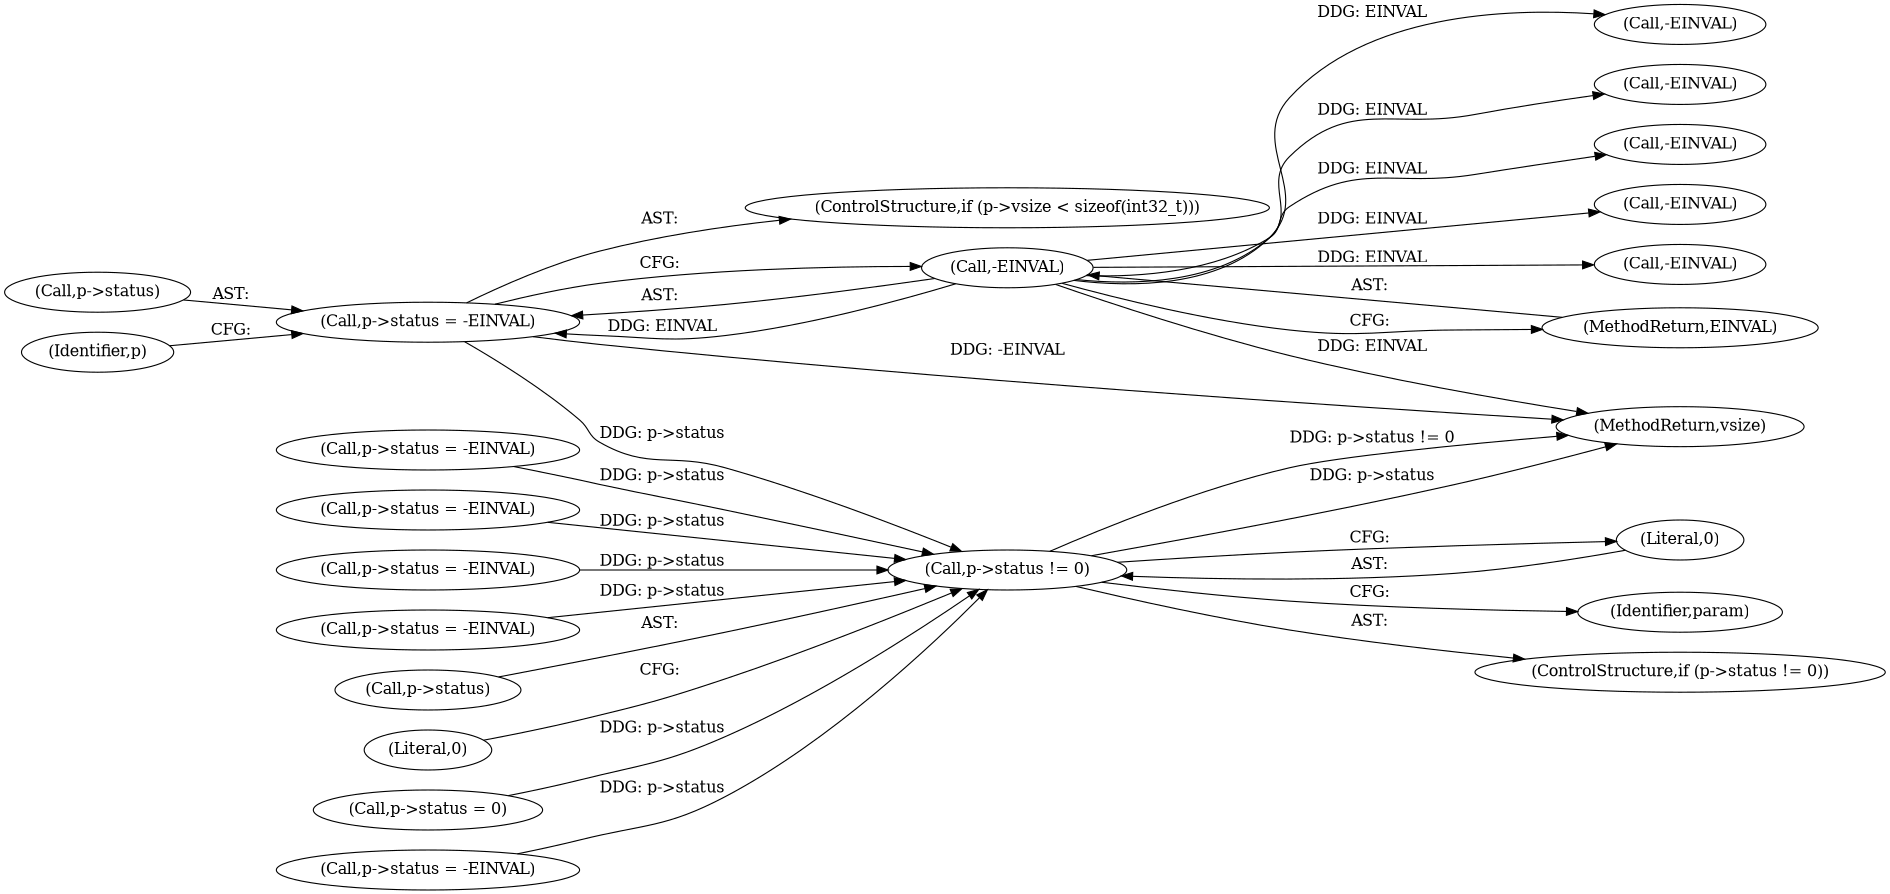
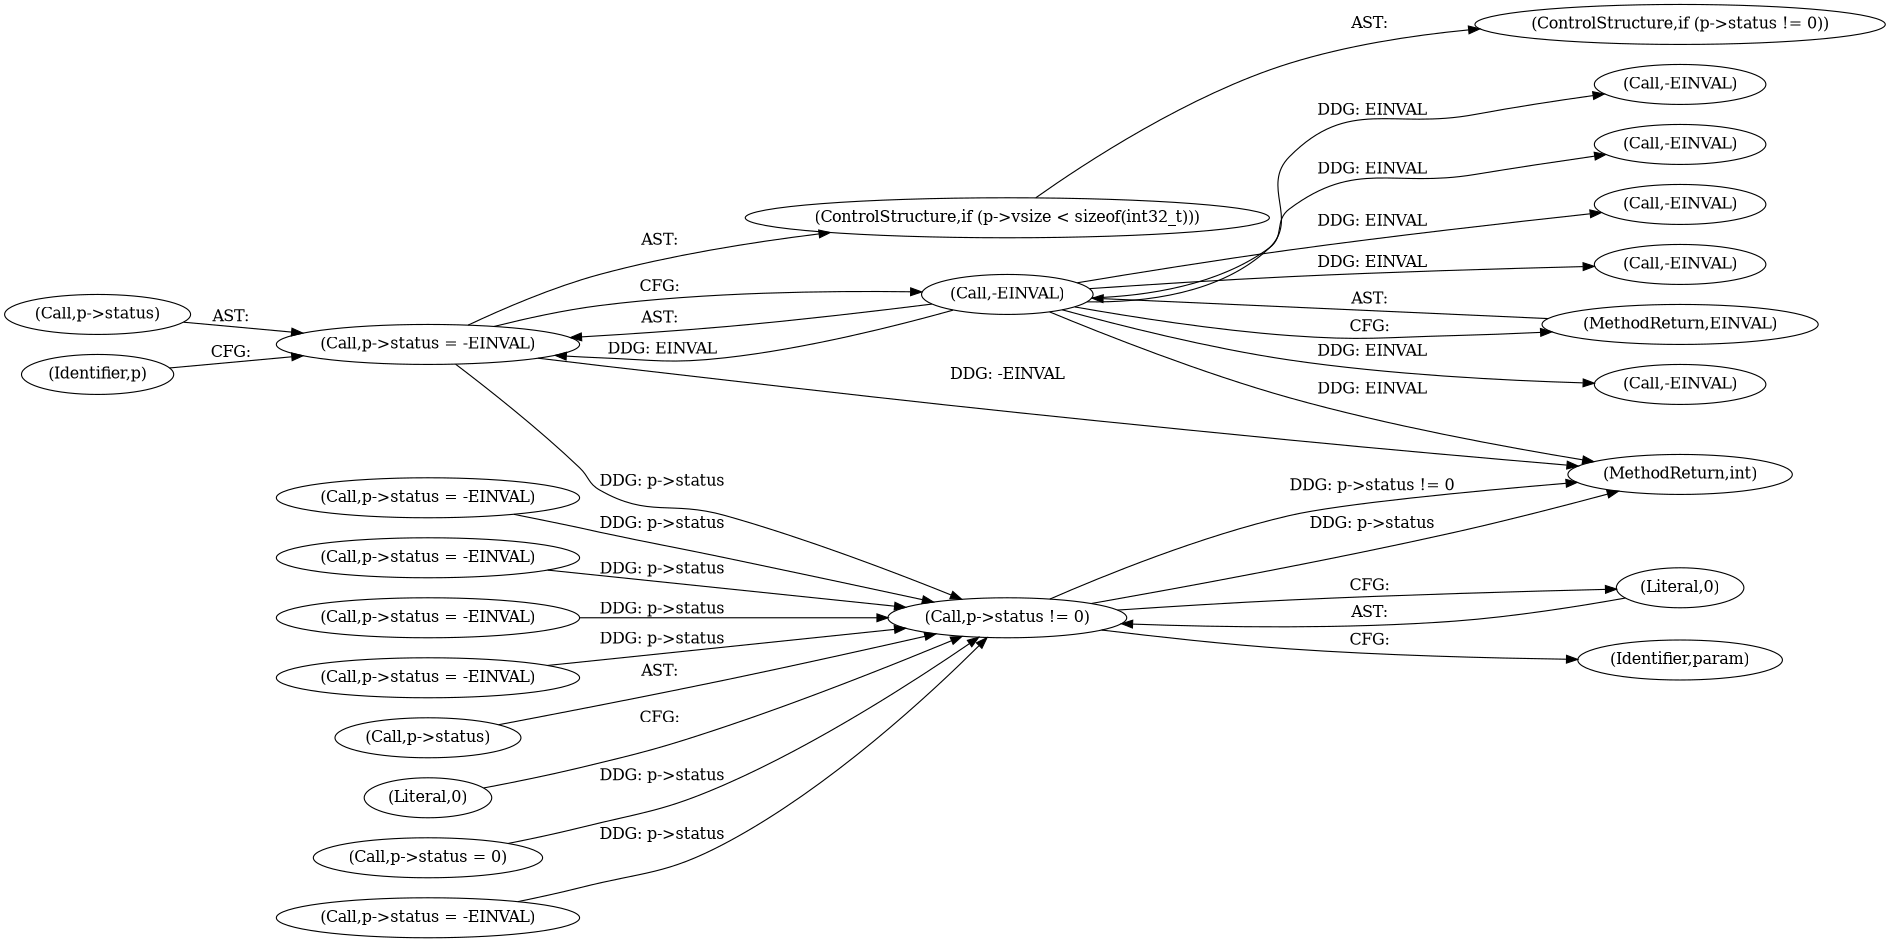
  digraph {
    rankdir=LR
    n1 [label="(Call,p->status = -EINVAL)"]
    n2 [label="(Call,-EINVAL)"]
    n3 [label="(Call,p->status != 0)"]
-   n4 [label="(MethodReturn,vsize)"]
+   n4 [label="(MethodReturn,int)"]
    n5 [label="(ControlStructure,if (p->vsize < sizeof(int32_t)))"]
    n6 [label="(Call,-EINVAL)"]
    n7 [label="(Call,-EINVAL)"]
    n8 [label="(Call,-EINVAL)"]
    n9 [label="(Call,-EINVAL)"]
    n10 [label="(Call,-EINVAL)"]
    n11 [label="(MethodReturn,EINVAL)"]
    n12 [label="(ControlStructure,if (p->status != 0))"]
    n13 [label="(Literal,0)"]
    n14 [label="(Identifier,param)"]
    n15 [label="(Literal,0)"]
    n16 [label="(Call,p->status = 0)"]
    n17 [label="(Call,p->status = -EINVAL)"]
    n18 [label="(Call,p->status)"]
    n19 [label="(Call,p->status = -EINVAL)"]
    n20 [label="(Call,p->status = -EINVAL)"]
    n21 [label="(Call,p->status = -EINVAL)"]
    n22 [label="(Identifier,p)"]
    n23 [label="(Call,p->status = -EINVAL)"]
    n24 [label="(Call,p->status)"]
    n1 -> n2 [label="CFG: "]
    n1 -> n3 [label="DDG: p->status"]
    n1 -> n4 [label="DDG: -EINVAL"]
    n1 -> n5 [label="AST: "]
    n2 -> n1 [label="AST: "]
    n2 -> n1 [label="DDG: EINVAL"]
    n2 -> n4 [label="DDG: EINVAL"]
    n2 -> n6 [label="DDG: EINVAL"]
    n2 -> n7 [label="DDG: EINVAL"]
    n2 -> n8 [label="DDG: EINVAL"]
    n2 -> n9 [label="DDG: EINVAL"]
    n2 -> n10 [label="DDG: EINVAL"]
    n2 -> n11 [label="CFG: "]
    n3 -> n4 [label="DDG: p->status"]
    n3 -> n4 [label="DDG: p->status != 0"]
-   n3 -> n12 [label="AST: "]
+   n5 -> n12 [label="AST: "]
    n3 -> n13 [label="CFG: "]
    n3 -> n14 [label="CFG: "]
    n11 -> n2 [label="AST: "]
    n13 -> n3 [label="AST: "]
    n15 -> n3 [label="CFG: "]
    n16 -> n3 [label="DDG: p->status"]
    n17 -> n3 [label="DDG: p->status"]
    n18 -> n1 [label="AST: "]
    n19 -> n3 [label="DDG: p->status"]
    n20 -> n3 [label="DDG: p->status"]
    n21 -> n3 [label="DDG: p->status"]
    n22 -> n1 [label="CFG: "]
    n23 -> n3 [label="DDG: p->status"]
    n24 -> n3 [label="AST: "]
  }
